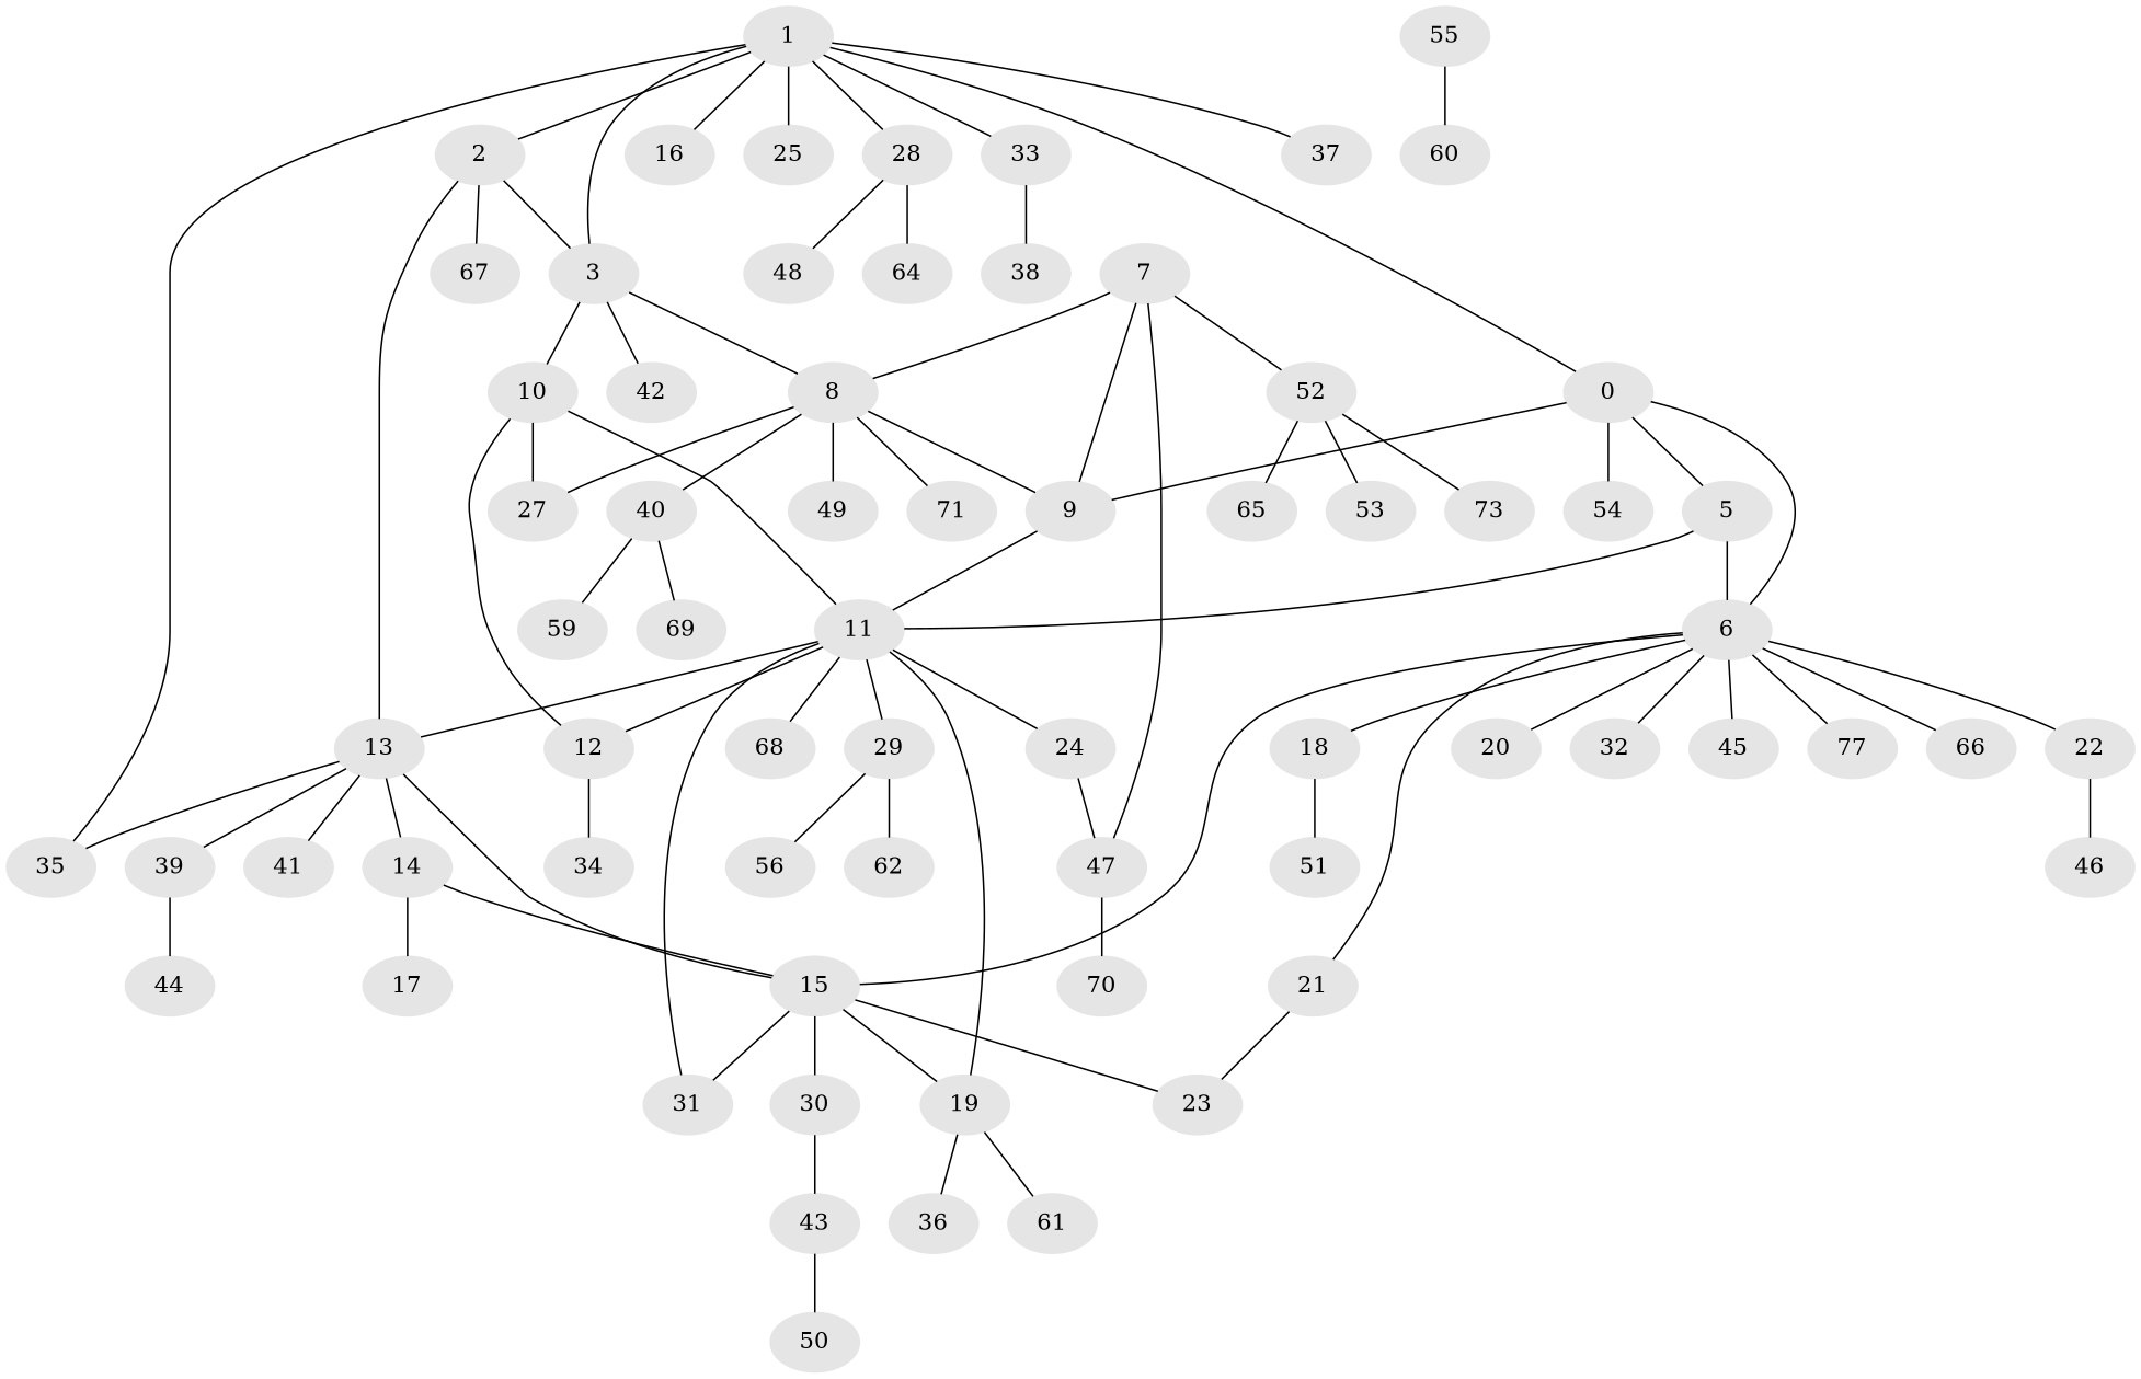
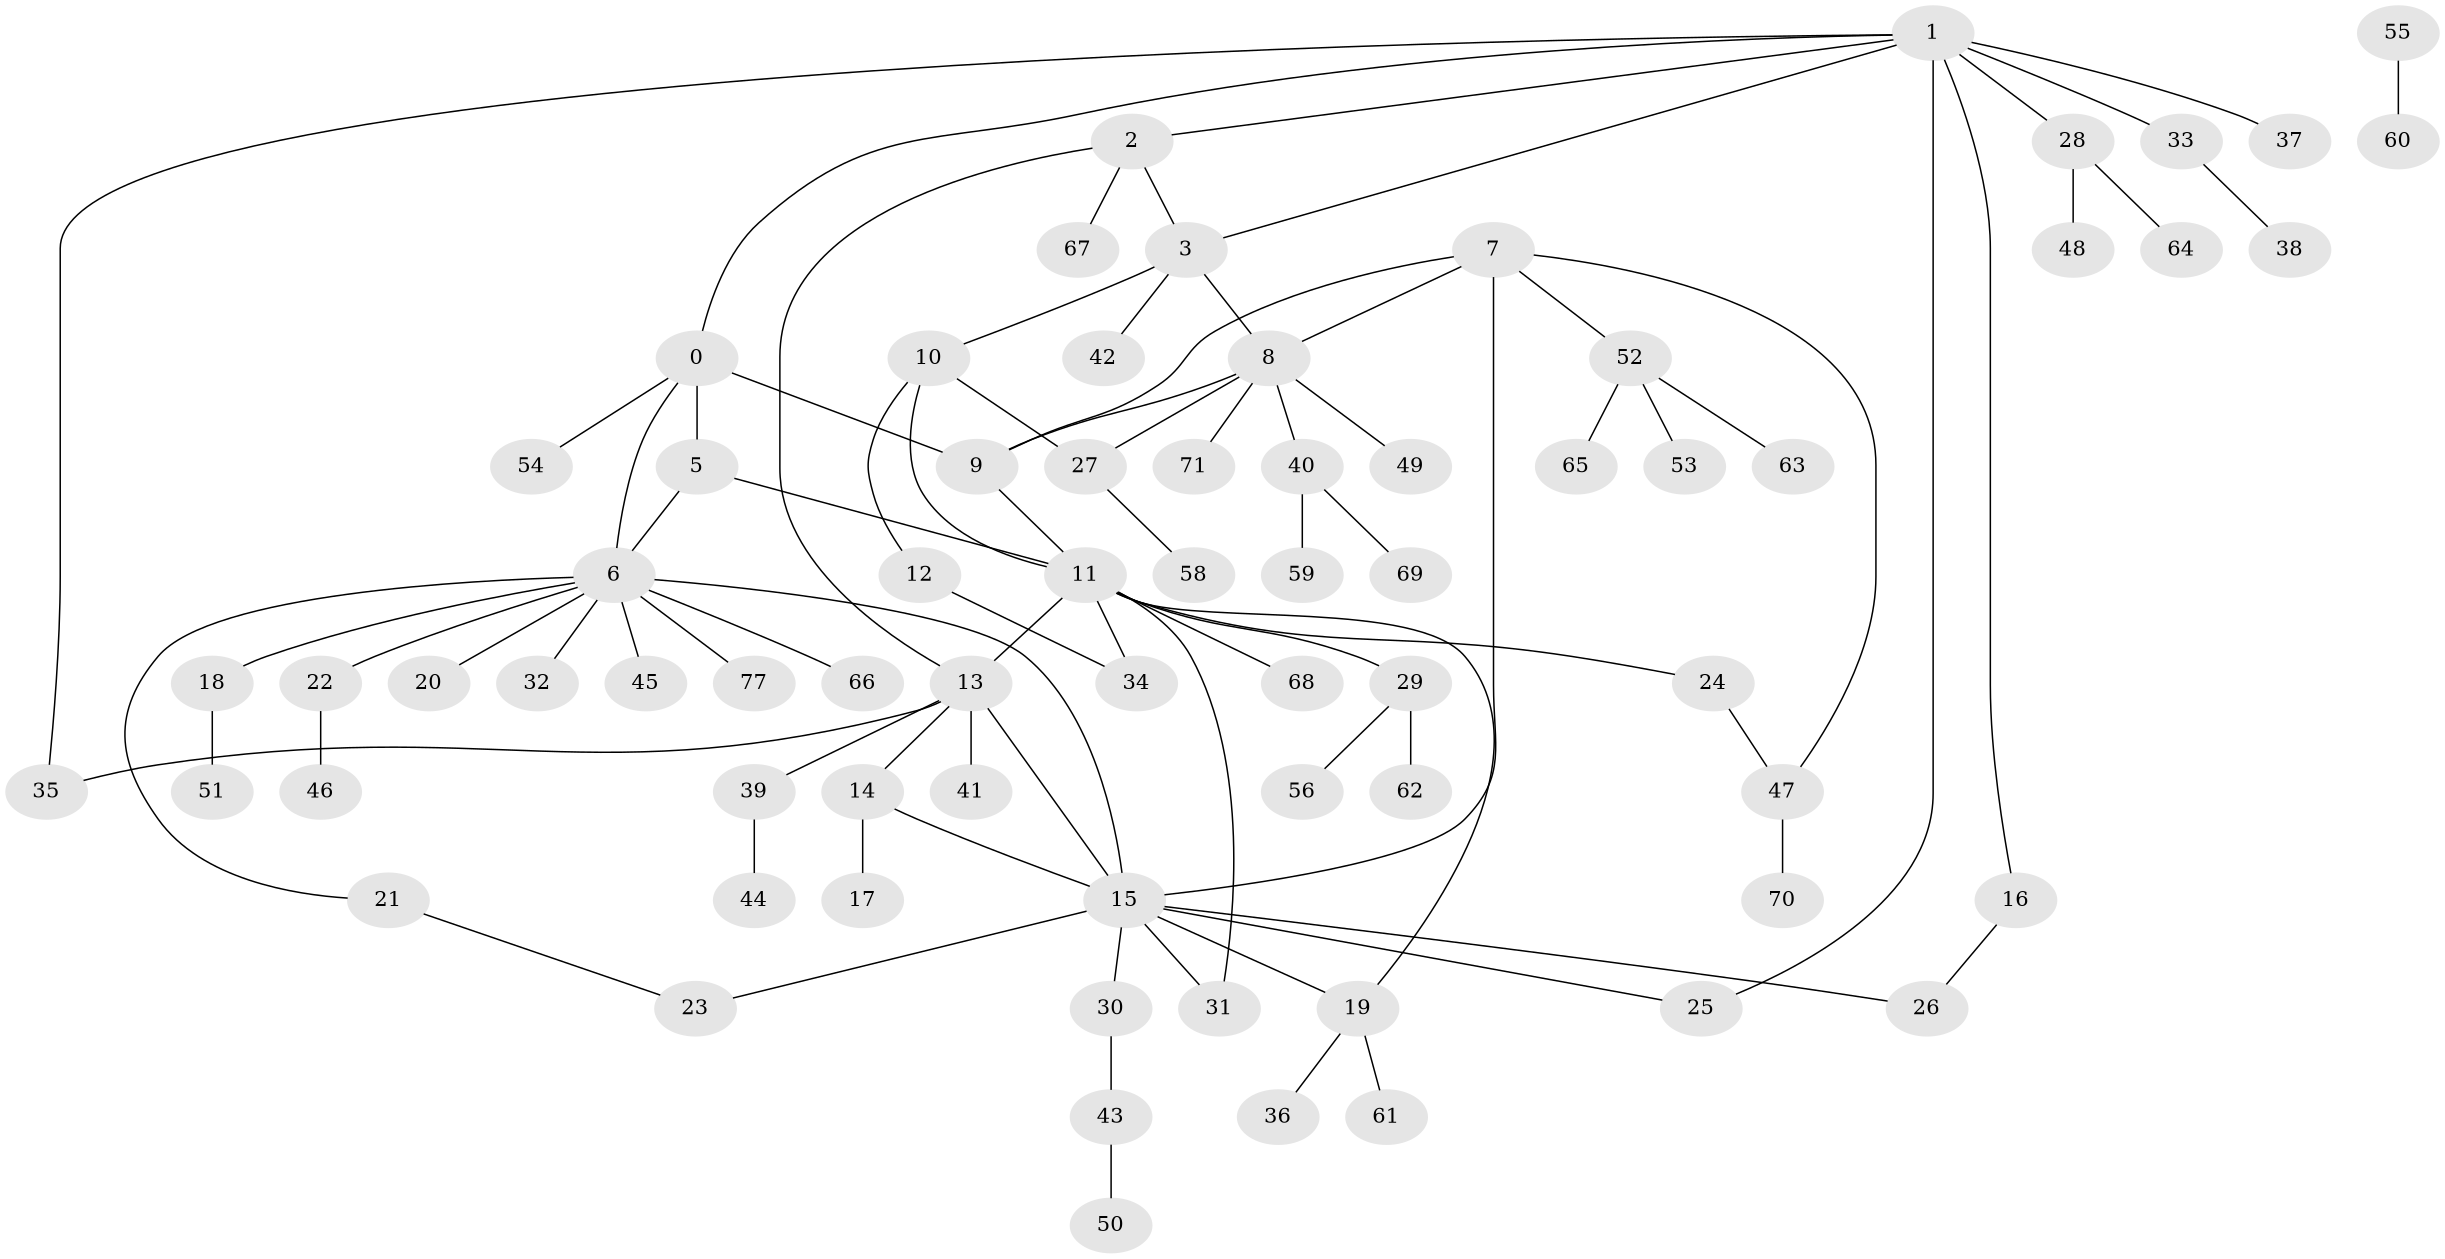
  graph {
    node [color=gray90 style=filled]
    1
    2
    3
    n4 [label=0]
    16
    25
    28
    33
    35
    37
    13
    67
    8
    10
    42
    5
    6
    9
    54
+   26
    48
    64
    38
    15
    14
    39
    41
    27
    40
    49
    71
    11
    12
    18
    20
    21
    22
    32
    45
    n40 [label=77]
    66
    19
    24
    29
    31
    68
    23
    30
    51
    46
    7
    47
    52
    70
    53
-   63 [label=73]
+   63
    65
+   58
    59
    69
    34
    36
    61
    56
    62
    17
    44
    43
    50
    55
    60
    1 -- 2
    1 -- 3
    1 -- n4
    1 -- 16
    1 -- 25
    1 -- 28
    1 -- 33
    1 -- 35
    1 -- 37
    2 -- 3
    2 -- 13
    2 -- 67
    3 -- 8
    3 -- 10
    3 -- 42
    n4 -- 5
    n4 -- 6
    n4 -- 9
    n4 -- 54
+   16 -- 26
    28 -- 48
    28 -- 64
    33 -- 38
    13 -- 35
    13 -- 15
    13 -- 14
    13 -- 39
    13 -- 41
    8 -- 9
    8 -- 27
    8 -- 40
    8 -- 49
    8 -- 71
    10 -- 27
    10 -- 11
    10 -- 12
    5 -- 6
    5 -- 11
    6 -- 15
    6 -- 18
    6 -- 20
    6 -- 21
    6 -- 22
    6 -- 32
    6 -- 45
    6 -- n40
    6 -- 66
    9 -- 11
+   15 -- 25
+   15 -- 26
    15 -- 19
    15 -- 31
    15 -- 23
    15 -- 30
    14 -- 15
    14 -- 17
    39 -- 44
+   27 -- 58
    40 -- 59
    40 -- 69
    11 -- 13
-   11 -- 12
+   11 -- 34
    11 -- 19
    11 -- 24
    11 -- 29
    11 -- 31
    11 -- 68
    12 -- 34
    18 -- 51
    21 -- 23
    22 -- 46
    19 -- 36
    19 -- 61
    24 -- 47
    29 -- 56
    29 -- 62
    30 -- 43
    7 -- 8
    7 -- 9
+   7 -- 15
    7 -- 47
    7 -- 52
    47 -- 70
    52 -- 53
    52 -- 63
    52 -- 65
    43 -- 50
    55 -- 60
  }
